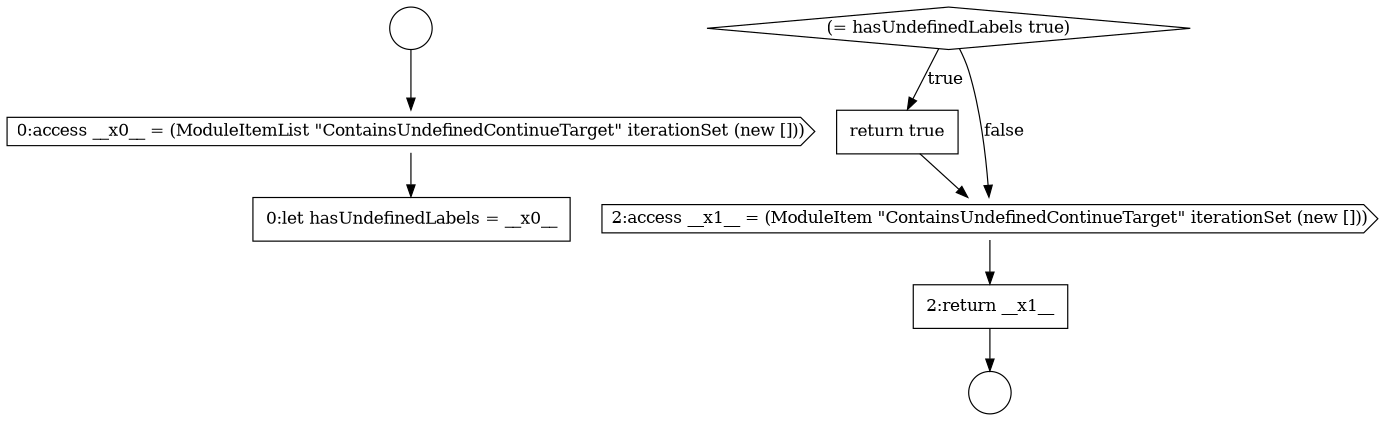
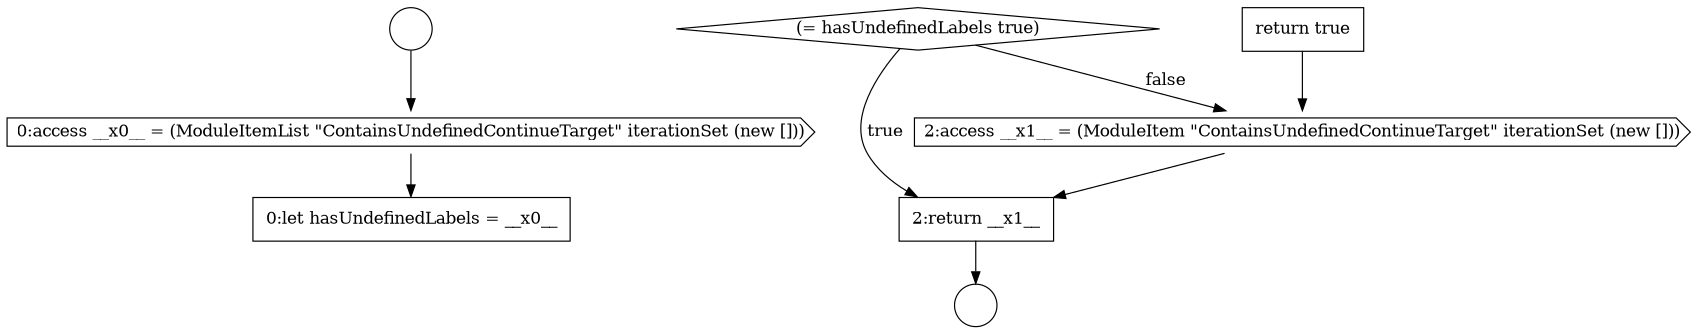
  digraph {
    node [color=black fillcolor=white shape=none style=filled]
    edge [color=black]
    n1 [label=<<font color="black">     <table border="0" cellborder="1" cellspacing="0" cellpadding="10">       <tr><td align="left">0:let hasUndefinedLabels = __x0__</td></tr>     </table>   </font>> margin=0]
    n2 [label=<<font color="black">(= hasUndefinedLabels true)</font>> shape=diamond]
    n3 [label=<<font color="black">     <table border="0" cellborder="1" cellspacing="0" cellpadding="10">       <tr><td align="left">return true</td></tr>     </table>   </font>> margin=0]
    n4 [label=<<font color="black">2:access __x1__ = (ModuleItem &quot;ContainsUndefinedContinueTarget&quot; iterationSet (new []))</font>> shape=cds]
    n5 [label=" " shape=circle]
    n6 [label=<<font color="black">     <table border="0" cellborder="1" cellspacing="0" cellpadding="10">       <tr><td align="left">2:return __x1__</td></tr>     </table>   </font>> margin=0]
    n7 [label=<<font color="black">0:access __x0__ = (ModuleItemList &quot;ContainsUndefinedContinueTarget&quot; iterationSet (new []))</font>> shape=cds]
    n8 [label=" " shape=circle]
-   n2 -> n3 [label=<<font color="black">true</font>>]
+   n2 -> n6 [label=<<font color="black">true</font>>]
    n2 -> n4 [label=<<font color="black">false</font>>]
    n3 -> n4
    n4 -> n6
    n6 -> n5
    n7 -> n1
    n8 -> n7
  }
